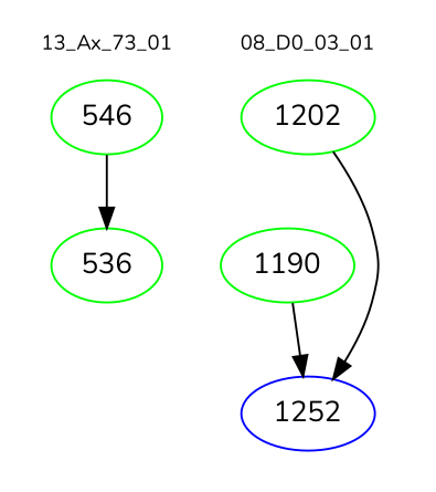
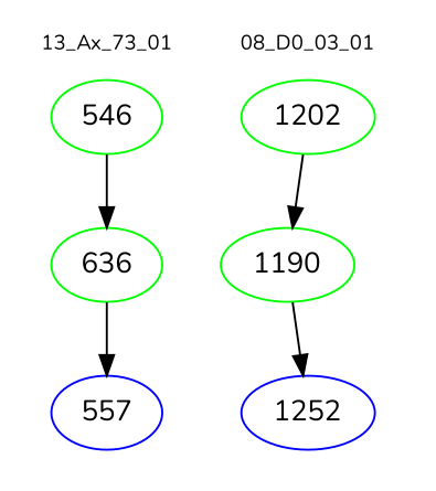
  digraph {
    fontname=Nunito
    node [color=green fontname=Nunito]
    edge [color=black fontname=Nunito]
    n1 [label=546]
-   n2 [label=536]
+   n2 [label=636]
+   n3 [color=blue label=557]
    n4 [label=1202]
    n5 [label=1190]
    n6 [color=blue label=1252]
    subgraph cluster_1 {
      color=white
      fontsize=10
      label="13_Ax_73_01"
      n1
      n2
+     n3
    }
    subgraph cluster_2 {
      color=white
      fontsize=10
      label="08_D0_03_01"
      n4
      n5
      n6
    }
    n1 -> n2
-   n4 -> n6
+   n2 -> n3
+   n4 -> n5
    n5 -> n6
  }
